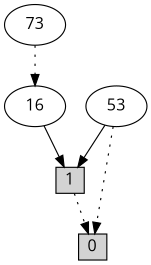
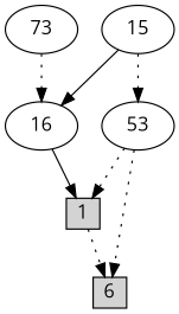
  digraph {
    fontname="Open Sans"
    node [fontname="Open Sans"]
    edge [fontname="Open Sans" style=dotted]
-   n1 [height=0.3 label=0 shape=box style=filled width=0.3]
+   n1 [height=0.3 label=6 shape=box style=filled width=0.3]
    n2 [height=0.3 label=1 shape=box style=filled width=0.3]
    n3 [label=16]
    n4 [label=73]
+   n5 [label=15]
    n6 [label=53]
    n2 -> n1
    n3 -> n2 [style=filled]
    n4 -> n3
+   n5 -> n3 [style=filled]
+   n5 -> n6
    n6 -> n1
-   n6 -> n2 [style=filled]
+   n6 -> n2
  }
